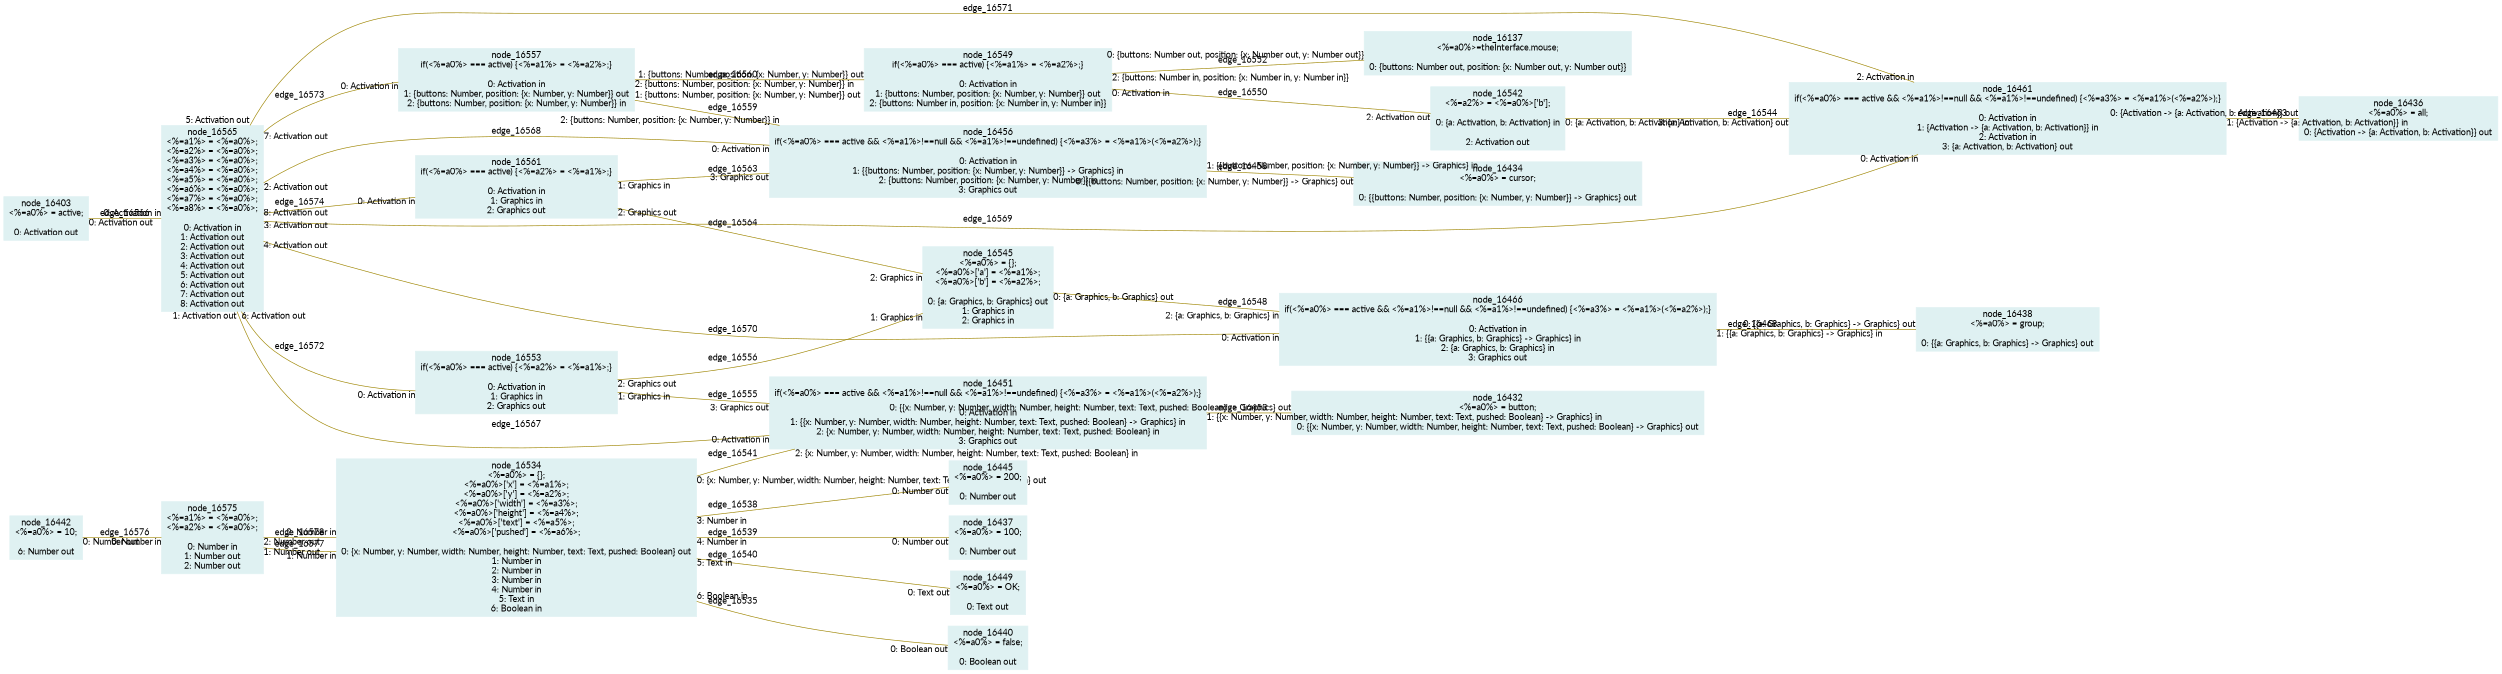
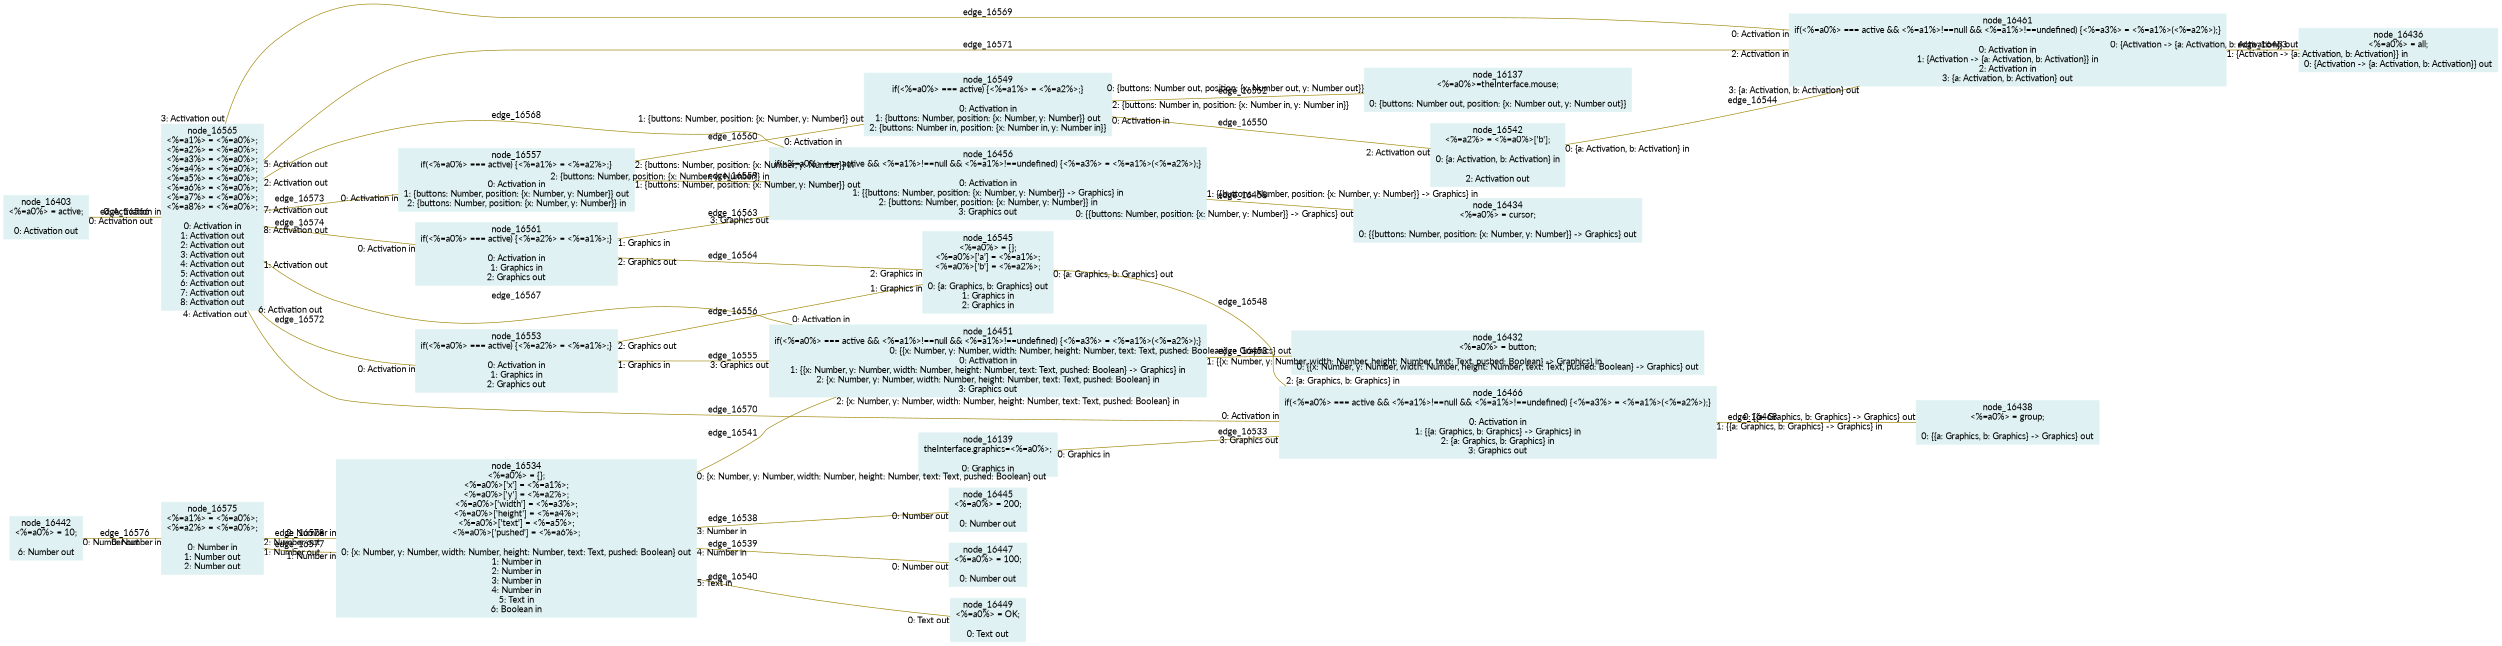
  digraph {
    fontname=Lato
    rankdir=LR
    node [color="#dff1f2" fontname=Lato shape=box style=filled]
    edge [arrowHead=none arrowsize=1 color="#9d8400" dir=none fontname=Lato headlabel="0: Activation in" taillabel="1: Graphics in"]
    n1 [label="node_16137\n<%=a0%>=theInterface.mouse;\n\n0: {buttons: Number out, position: {x: Number out, y: Number out}}"]
+   n2 [label="node_16139\ntheInterface.graphics=<%=a0%>;\n\n0: Graphics in"]
    n3 [label="node_16466\nif(<%=a0%> === active && <%=a1%>!==null && <%=a1%>!==undefined) {<%=a3%> = <%=a1%>(<%=a2%>);}\n\n0: Activation in\n1: {{a: Graphics, b: Graphics} -> Graphics} in\n2: {a: Graphics, b: Graphics} in\n3: Graphics out"]
    n4 [label="node_16438\n<%=a0%> = group;\n\n0: {{a: Graphics, b: Graphics} -> Graphics} out"]
    n5 [label="node_16403\n<%=a0%> = active;\n\n0: Activation out"]
    n6 [label="node_16565\n<%=a1%> = <%=a0%>;\n<%=a2%> = <%=a0%>;\n<%=a3%> = <%=a0%>;\n<%=a4%> = <%=a0%>;\n<%=a5%> = <%=a0%>;\n<%=a6%> = <%=a0%>;\n<%=a7%> = <%=a0%>;\n<%=a8%> = <%=a0%>;\n\n0: Activation in\n1: Activation out\n2: Activation out\n3: Activation out\n4: Activation out\n5: Activation out\n6: Activation out\n7: Activation out\n8: Activation out"]
    n7 [label="node_16451\nif(<%=a0%> === active && <%=a1%>!==null && <%=a1%>!==undefined) {<%=a3%> = <%=a1%>(<%=a2%>);}\n\n0: Activation in\n1: {{x: Number, y: Number, width: Number, height: Number, text: Text, pushed: Boolean} -> Graphics} in\n2: {x: Number, y: Number, width: Number, height: Number, text: Text, pushed: Boolean} in\n3: Graphics out"]
    n8 [label="node_16456\nif(<%=a0%> === active && <%=a1%>!==null && <%=a1%>!==undefined) {<%=a3%> = <%=a1%>(<%=a2%>);}\n\n0: Activation in\n1: {{buttons: Number, position: {x: Number, y: Number}} -> Graphics} in\n2: {buttons: Number, position: {x: Number, y: Number}} in\n3: Graphics out"]
    n9 [label="node_16461\nif(<%=a0%> === active && <%=a1%>!==null && <%=a1%>!==undefined) {<%=a3%> = <%=a1%>(<%=a2%>);}\n\n0: Activation in\n1: {Activation -> {a: Activation, b: Activation}} in\n2: Activation in\n3: {a: Activation, b: Activation} out"]
    n10 [label="node_16553\nif(<%=a0%> === active) {<%=a2%> = <%=a1%>;}\n\n0: Activation in\n1: Graphics in\n2: Graphics out"]
    n11 [label="node_16557\nif(<%=a0%> === active) {<%=a1%> = <%=a2%>;}\n\n0: Activation in\n1: {buttons: Number, position: {x: Number, y: Number}} out\n2: {buttons: Number, position: {x: Number, y: Number}} in"]
    n12 [label="node_16561\nif(<%=a0%> === active) {<%=a2%> = <%=a1%>;}\n\n0: Activation in\n1: Graphics in\n2: Graphics out"]
    n13 [label="node_16432\n<%=a0%> = button;\n\n0: {{x: Number, y: Number, width: Number, height: Number, text: Text, pushed: Boolean} -> Graphics} out"]
    n14 [label="node_16434\n<%=a0%> = cursor;\n\n0: {{buttons: Number, position: {x: Number, y: Number}} -> Graphics} out"]
    n15 [label="node_16436\n<%=a0%> = all;\n\n0: {Activation -> {a: Activation, b: Activation}} out"]
-   n16 [label="node_16440\n<%=a0%> = false;\n\n0: Boolean out"]
    n17 [label="node_16442\n<%=a0%> = 10;\n\n6: Number out"]
    n18 [label="node_16575\n<%=a1%> = <%=a0%>;\n<%=a2%> = <%=a0%>;\n\n0: Number in\n1: Number out\n2: Number out"]
    n19 [label="node_16534\n<%=a0%> = {};\n<%=a0%>['x'] = <%=a1%>;\n<%=a0%>['y'] = <%=a2%>;\n<%=a0%>['width'] = <%=a3%>;\n<%=a0%>['height'] = <%=a4%>;\n<%=a0%>['text'] = <%=a5%>;\n<%=a0%>['pushed'] = <%=a6%>;\n\n0: {x: Number, y: Number, width: Number, height: Number, text: Text, pushed: Boolean} out\n1: Number in\n2: Number in\n3: Number in\n4: Number in\n5: Text in\n6: Boolean in"]
    n20 [label="node_16445\n<%=a0%> = 200;\n\n0: Number out"]
-   n21 [label="node_16437\n<%=a0%> = 100;\n\n0: Number out"]
+   n21 [label="node_16447\n<%=a0%> = 100;\n\n0: Number out"]
    n22 [label="node_16449\n<%=a0%> = OK;\n\n0: Text out"]
    n23 [label="node_16542\n<%=a2%> = <%=a0%>['b'];\n\n0: {a: Activation, b: Activation} in\n\n2: Activation out"]
    n24 [label="node_16545\n<%=a0%> = {};\n<%=a0%>['a'] = <%=a1%>;\n<%=a0%>['b'] = <%=a2%>;\n\n0: {a: Graphics, b: Graphics} out\n1: Graphics in\n2: Graphics in"]
    n25 [label="node_16549\nif(<%=a0%> === active) {<%=a1%> = <%=a2%>;}\n\n0: Activation in\n1: {buttons: Number, position: {x: Number, y: Number}} out\n2: {buttons: Number in, position: {x: Number in, y: Number in}}"]
+   n2 -> n3 [headlabel="3: Graphics out" label=edge_16533 taillabel="0: Graphics in"]
    n3 -> n4 [headlabel="0: {{a: Graphics, b: Graphics} -> Graphics} out" label=edge_16468 taillabel="1: {{a: Graphics, b: Graphics} -> Graphics} in"]
    n5 -> n6 [label=edge_16566 taillabel="0: Activation out"]
    n6 -> n3 [label=edge_16570 taillabel="4: Activation out"]
    n6 -> n7 [label=edge_16567 taillabel="1: Activation out"]
    n6 -> n8 [label=edge_16568 taillabel="2: Activation out"]
    n6 -> n9 [label=edge_16569 taillabel="3: Activation out"]
    n6 -> n9 [headlabel="2: Activation in" label=edge_16571 taillabel="5: Activation out"]
    n6 -> n10 [label=edge_16572 taillabel="6: Activation out"]
    n6 -> n11 [label=edge_16573 taillabel="7: Activation out"]
    n6 -> n12 [label=edge_16574 taillabel="8: Activation out"]
    n7 -> n13 [headlabel="0: {{x: Number, y: Number, width: Number, height: Number, text: Text, pushed: Boolean} -> Graphics} out" label=edge_16453 taillabel="1: {{x: Number, y: Number, width: Number, height: Number, text: Text, pushed: Boolean} -> Graphics} in"]
    n8 -> n14 [headlabel="0: {{buttons: Number, position: {x: Number, y: Number}} -> Graphics} out" label=edge_16458 taillabel="1: {{buttons: Number, position: {x: Number, y: Number}} -> Graphics} in"]
    n9 -> n15 [headlabel="0: {Activation -> {a: Activation, b: Activation}} out" label=edge_16463 taillabel="1: {Activation -> {a: Activation, b: Activation}} in"]
    n10 -> n7 [headlabel="3: Graphics out" label=edge_16555]
    n10 -> n24 [headlabel="1: Graphics in" label=edge_16556 taillabel="2: Graphics out"]
    n11 -> n8 [headlabel="2: {buttons: Number, position: {x: Number, y: Number}} in" label=edge_16559 taillabel="1: {buttons: Number, position: {x: Number, y: Number}} out"]
    n11 -> n25 [headlabel="1: {buttons: Number, position: {x: Number, y: Number}} out" label=edge_16560 taillabel="2: {buttons: Number, position: {x: Number, y: Number}} in"]
    n12 -> n8 [headlabel="3: Graphics out" label=edge_16563]
    n12 -> n24 [headlabel="2: Graphics in" label=edge_16564 taillabel="2: Graphics out"]
    n17 -> n18 [headlabel="0: Number in" label=edge_16576 taillabel="0: Number out"]
    n18 -> n19 [headlabel="1: Number in" label=edge_16577 taillabel="1: Number out"]
    n18 -> n19 [headlabel="2: Number in" label=edge_16578 taillabel="2: Number out"]
    n19 -> n7 [headlabel="2: {x: Number, y: Number, width: Number, height: Number, text: Text, pushed: Boolean} in" label=edge_16541 taillabel="0: {x: Number, y: Number, width: Number, height: Number, text: Text, pushed: Boolean} out"]
-   n19 -> n16 [headlabel="0: Boolean out" label=edge_16535 taillabel="6: Boolean in"]
    n19 -> n20 [headlabel="0: Number out" label=edge_16538 taillabel="3: Number in"]
    n19 -> n21 [headlabel="0: Number out" label=edge_16539 taillabel="4: Number in"]
    n19 -> n22 [headlabel="0: Text out" label=edge_16540 taillabel="5: Text in"]
    n23 -> n9 [headlabel="3: {a: Activation, b: Activation} out" label=edge_16544 taillabel="0: {a: Activation, b: Activation} in"]
    n24 -> n3 [headlabel="2: {a: Graphics, b: Graphics} in" label=edge_16548 taillabel="0: {a: Graphics, b: Graphics} out"]
    n25 -> n1 [headlabel="0: {buttons: Number out, position: {x: Number out, y: Number out}}" label=edge_16552 taillabel="2: {buttons: Number in, position: {x: Number in, y: Number in}}"]
    n25 -> n23 [headlabel="2: Activation out" label=edge_16550 taillabel="0: Activation in"]
  }
